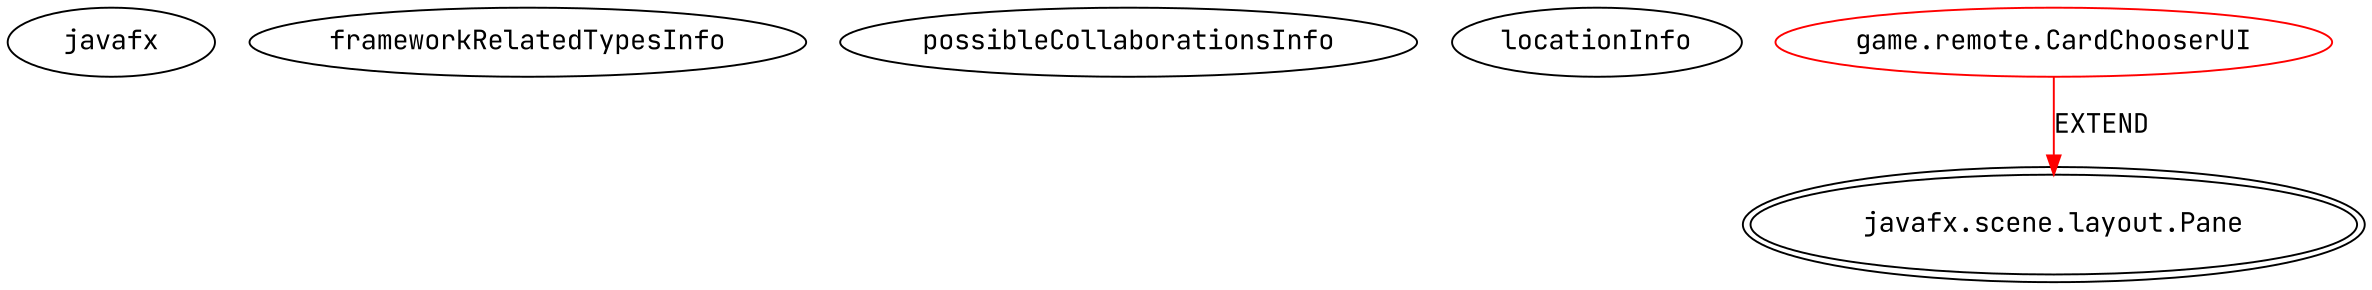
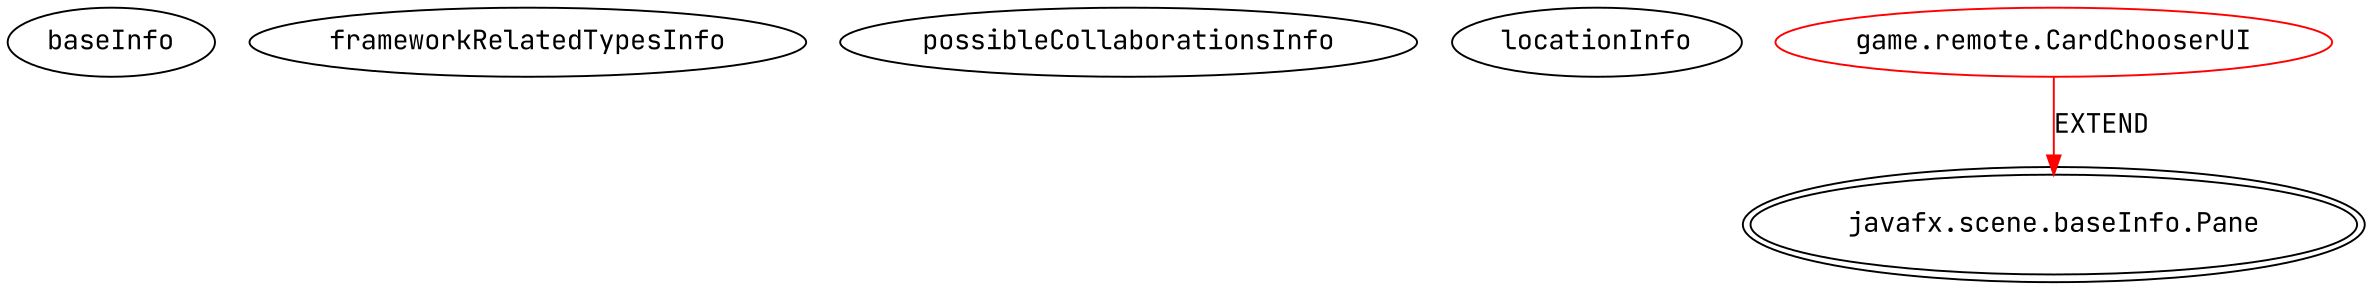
  digraph {
    fontname="JetBrains Mono"
    node [fontname="JetBrains Mono"]
-   baseInfo [category=extension_graph graphId=571 isAnonymous=false possibleRelation=false label=javafx]
+   baseInfo [category=extension_graph graphId=571 isAnonymous=false possibleRelation=false]
    frameworkRelatedTypesInfo [0="javafx.scene.layout.Pane"]
    possibleCollaborationsInfo
    locationInfo [contextSignature=CardChooserUI filePath="/JCake-CoupGameProgram/CoupGameProgram-master/src/game/remote/CardChooserUI.java" graphId=571 projectName="JCake-CoupGameProgram"]
    n5 [color=red isFrameworkType=false label="game.remote.CardChooserUI" vertexType=ROOT_CLIENT_CLASS_DECLARATION]
-   n6 [isFrameworkType=true label="javafx.scene.layout.Pane" peripheries=2 vertexType=FRAMEWORK_CLASS_TYPE]
+   n6 [isFrameworkType=true label="javafx.scene.baseInfo.Pane" peripheries=2 vertexType=FRAMEWORK_CLASS_TYPE]
    n5 -> n6 [color=red label=EXTEND fontname="JetBrains Mono"]
  }
